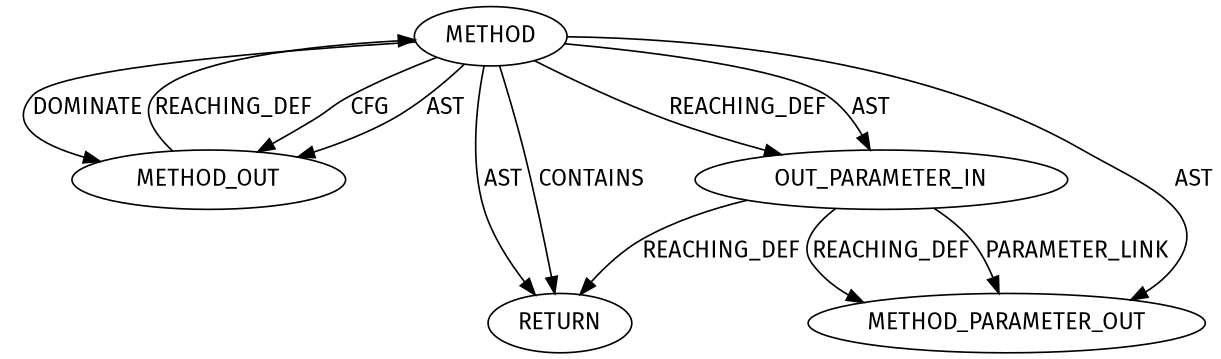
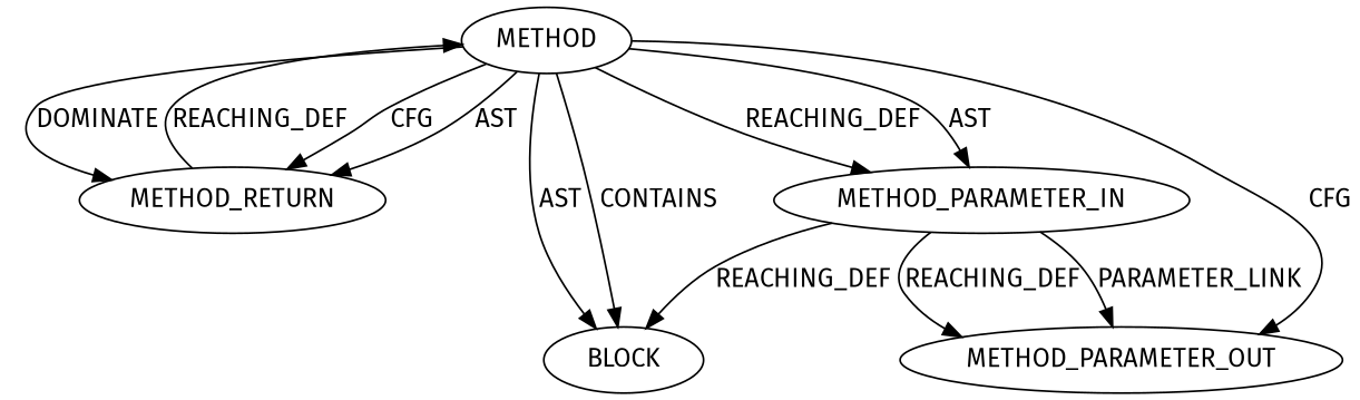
  digraph {
    fontname="Fira Sans"
    node [CODE="<empty>" ORDER=1 TYPE_FULL_NAME=ANY fontname="Fira Sans" EVALUATION_STRATEGY=BY_VALUE]
    edge [fontname="Fira Sans"]
-   n1 [ARGUMENT_INDEX=1 label=RETURN EVALUATION_STRATEGY=""]
-   n2 [CODE=p1 INDEX=1 IS_VARIADIC=false NAME=p1 label=OUT_PARAMETER_IN]
+   n1 [ARGUMENT_INDEX=1 label=BLOCK EVALUATION_STRATEGY=""]
+   n2 [CODE=p1 INDEX=1 IS_VARIADIC=false NAME=p1 label=METHOD_PARAMETER_IN]
    n3 [CODE=p1 INDEX=1 IS_VARIADIC=false NAME=p1 label=METHOD_PARAMETER_OUT]
-   n4 [CODE=RET ORDER=2 label=METHOD_OUT]
+   n4 [CODE=RET ORDER=2 label=METHOD_RETURN]
    n5 [AST_PARENT_FULL_NAME="<global>" AST_PARENT_TYPE=NAMESPACE_BLOCK FILENAME="<empty>" FULL_NAME=skb_frag_off IS_EXTERNAL=true NAME=skb_frag_off ORDER=0 label=METHOD TYPE_FULL_NAME="" EVALUATION_STRATEGY=""]
    n2 -> n1 [VARIABLE=p1 label=REACHING_DEF]
    n2 -> n3 [VARIABLE=p1 label=REACHING_DEF]
    n2 -> n3 [label=PARAMETER_LINK]
    n4 -> n5 [label=REACHING_DEF]
    n5 -> n1 [label=AST]
    n5 -> n1 [label=CONTAINS]
    n5 -> n2 [label=REACHING_DEF]
    n5 -> n2 [label=AST]
-   n5 -> n3 [label=AST]
+   n5 -> n3 [label=CFG]
    n5 -> n4 [label=CFG]
    n5 -> n4 [label=AST]
    n5 -> n4 [label=DOMINATE]
  }
